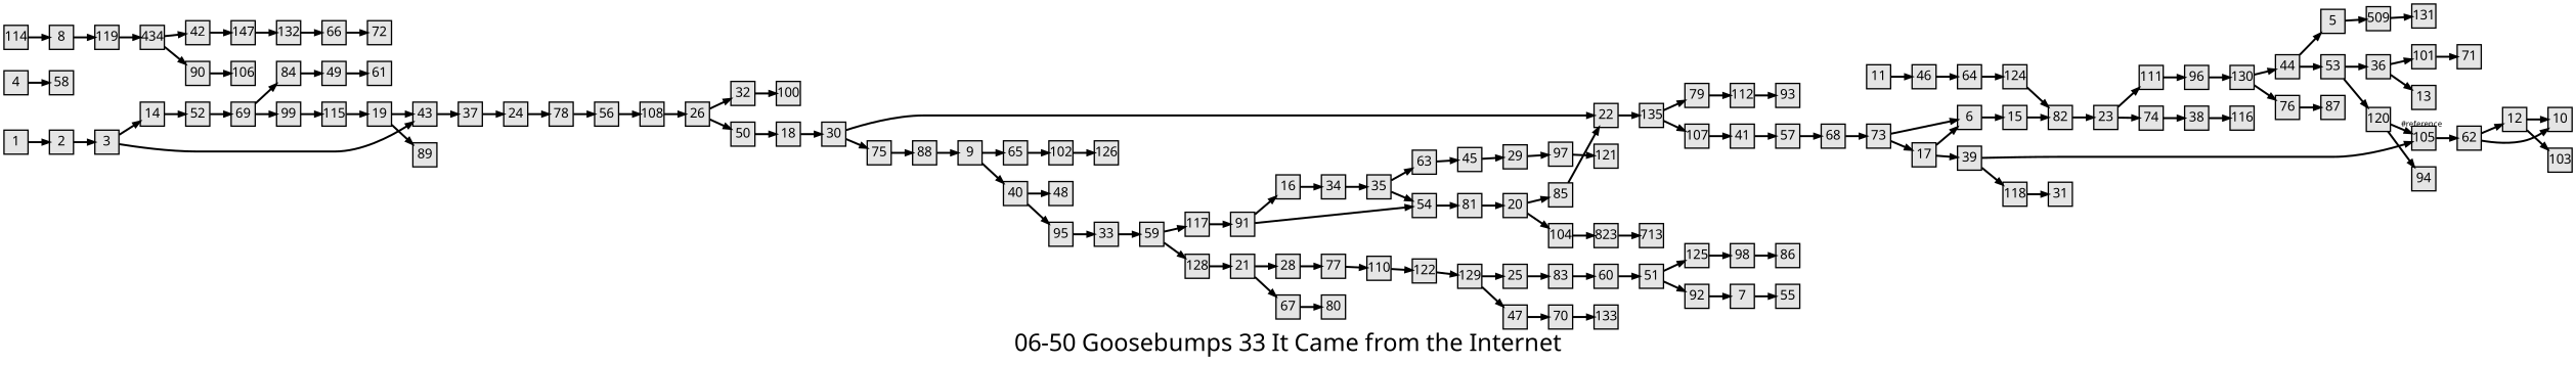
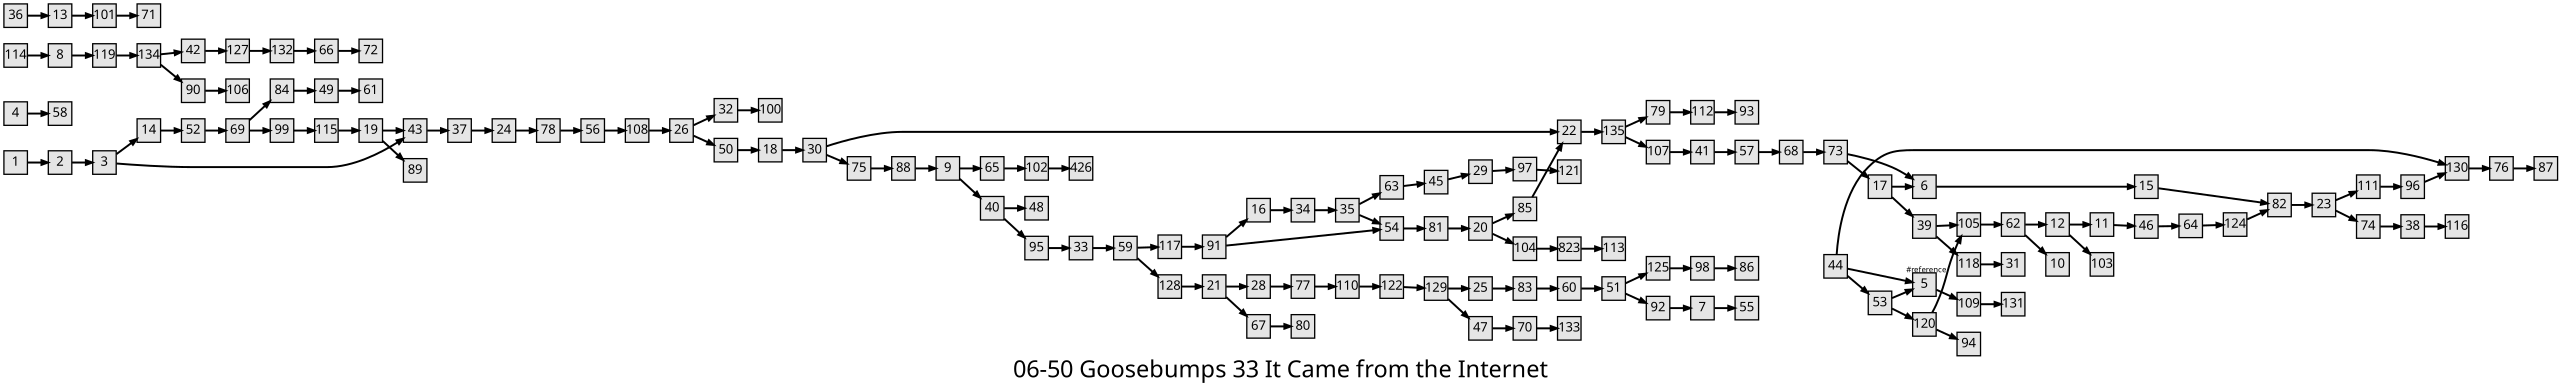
  digraph {
    fontname="Noto Sans"
    fontsize=36
    label="06-50 Goosebumps 33 It Came from the Internet"
    nodesep=0.35
    ordering=out
    rankdir=LR
    ranksep=0.45
    node [fillcolor=grey90 fixedsize=true fontname="Noto Sans" fontsize=20 labelfloat=true margin="0,0" penwidth=2 regular=true shape=rect style=filled]
    edge [fontname="Noto Sans" fontsize=12 labelfloat=true penwidth=3]
    1
    2
    3
    14
    43
    52
    37
    69
    24
    4
    58
    5
-   109 [label=509]
+   109
    131
    6
    15
    82
    23
    7
    55
    8
    119
-   134 [label=434]
+   134
    42
    90
    9
    65
    40
    102
    48
    95
-   126
+   126 [label=426]
    33
    11
    46
    64
    124
    12
    103
    13
    101
    71
    84
    99
    111
    74
    16
    34
    35
    63
    54
    17
    39
    105
    118
    62
    31
    18
    30
    22
    75
    135
    88
    19
    89
    20
    85
    104
    n69 [label=823]
-   113 [label=713]
+   113
    21
    28
    67
    77
    80
    110
    79
    107
    112
    41
    96
    38
    130
    116
    78
    56
    108
    25
    83
    60
    51
    26
    32
    50
    100
    114
    122
    29
    97
    121
    59
    117
    128
    91
    45
    81
    36
    10
    57
    68
    73
-   127 [label=147]
+   127
    132
    66
    44
    53
    120
    94
    47
    70
    133
    49
    61
    125
    92
    98
    86
    115
    72
    76
    87
    129
    93
    106
    1 -> 2
    2 -> 3
    3 -> 14
    3 -> 43
    14 -> 52
    43 -> 37
    52 -> 69
    37 -> 24
    69 -> 84
    69 -> 99
    24 -> 78
    4 -> 58
    5 -> 109
    109 -> 131
    6 -> 15
    15 -> 82
    82 -> 23
    23 -> 111
    23 -> 74
    7 -> 55
    8 -> 119
    119 -> 134
    134 -> 42
    134 -> 90
    42 -> 127
    90 -> 106
    9 -> 65
    9 -> 40
    65 -> 102
    40 -> 48
    40 -> 95
    102 -> 126
    95 -> 33
    33 -> 59
    11 -> 46
    46 -> 64
    64 -> 124
    124 -> 82
-   12 -> 10
+   12 -> 11
    12 -> 103
-   36 -> 101
+   13 -> 101
    101 -> 71
    84 -> 49
    99 -> 115
    111 -> 96
    74 -> 38
    16 -> 34
    34 -> 35
    35 -> 63
    35 -> 54
    63 -> 45
    54 -> 81
    17 -> 6
    17 -> 39
    39 -> 105
    39 -> 118
    105 -> 62
    118 -> 31
    62 -> 12
    62 -> 10
    18 -> 30
    30 -> 22
    30 -> 75
    22 -> 135
    75 -> 88
    135 -> 79
    135 -> 107
    88 -> 9
    19 -> 43
    19 -> 89
    20 -> 85
    20 -> 104
    85 -> 22
    104 -> n69
    n69 -> 113
    21 -> 28
    21 -> 67
    28 -> 77
    67 -> 80
    77 -> 110
    110 -> 122
    79 -> 112
    107 -> 41
    112 -> 93
    41 -> 57
    96 -> 130
    38 -> 116
-   130 -> 44
+   44 -> 130
    130 -> 76
    78 -> 56
    56 -> 108
    108 -> 26
    25 -> 83
    83 -> 60
    60 -> 51
    51 -> 125
    51 -> 92
    26 -> 32
    26 -> 50
    32 -> 100
    50 -> 18
    114 -> 8
    122 -> 129
    29 -> 97
    97 -> 121
    59 -> 117
    59 -> 128
    117 -> 91
    128 -> 21
    91 -> 16
    91 -> 54
    45 -> 29
    81 -> 20
    36 -> 13
    57 -> 68
    68 -> 73
    73 -> 6
    73 -> 17
    127 -> 132
    132 -> 66
    66 -> 72
    44 -> 5
    44 -> 53
-   53 -> 36
+   53 -> 5
    53 -> 120
    120 -> 105 [xlabel="#reference"]
    120 -> 94
    47 -> 70
    70 -> 133
    49 -> 61
    125 -> 98
    92 -> 7
    98 -> 86
    115 -> 19
    76 -> 87
    129 -> 25
    129 -> 47
  }
